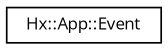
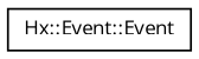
  digraph {
    rankdir=LR
    fontname="Open Sans"
-   n1 [color=black fillcolor=white fontname="Open Sans" fontsize=10 height=0.2 label="Hx::App::Event" shape=record style=filled width=0.4]
+   n1 [color=black fillcolor=white fontname="Open Sans" fontsize=10 height=0.2 label="Hx::Event::Event" shape=record style=filled width=0.4]
  }
